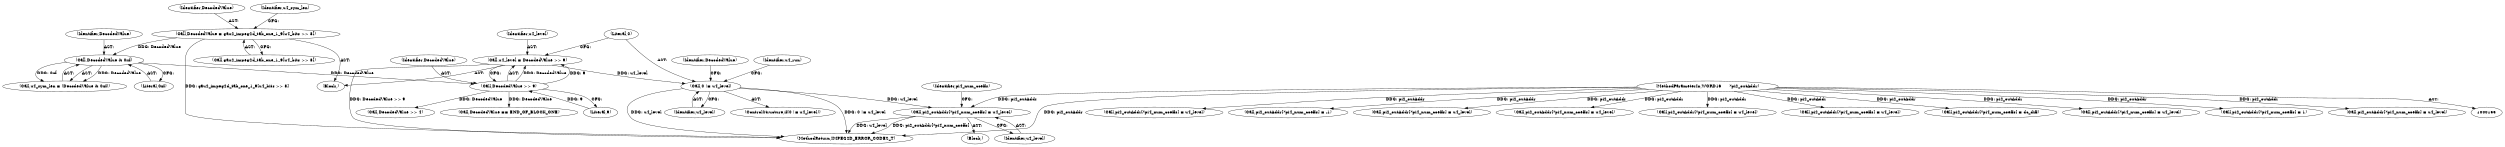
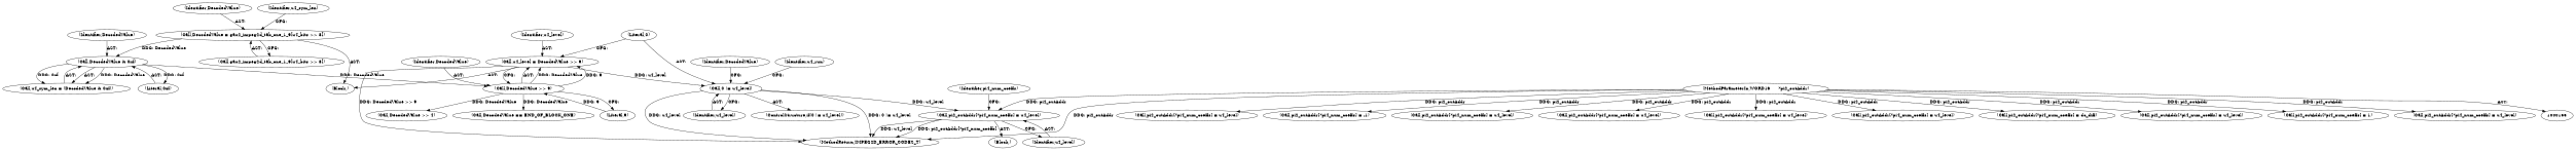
  digraph {
    n1 [label="(Call,pi2_outAddr[*pi4_num_coeffs] = u4_level)"]
    n2 [label="(Block,)"]
    n3 [label="(MethodReturn,IMPEG2D_ERROR_CODES_T)"]
    n4 [label="(Identifier,u4_level)"]
    n5 [label="(Call,0 != u4_level)"]
    n6 [label="(Identifier,u4_level)"]
    n7 [label="(ControlStructure,if(0 != u4_level))"]
    n8 [label="(Call,u4_level = DecodedValue >> 9)"]
    n9 [label="(Call,DecodedValue >> 9)"]
    n10 [label="(Block,)"]
    n11 [label="(Literal,9)"]
    n12 [label="(Call,DecodedValue >> 4)"]
    n13 [label="(Call,DecodedValue == END_OF_BLOCK_ONE)"]
    n14 [label="(Call,DecodedValue & 0xf)"]
    n15 [label="(Call,u4_sym_len = (DecodedValue & 0xf))"]
    n16 [label="(Literal,0xf)"]
    n17 [label="(Call,DecodedValue = gau2_impeg2d_tab_one_1_9[u4_bits >> 8])"]
    n18 [label="(Call,gau2_impeg2d_tab_one_1_9[u4_bits >> 8])"]
    n19 [label="(MethodParameterIn,WORD16      *pi2_outAddr)"]
    n20 [label="(Call,pi2_outAddr[*pi4_num_coeffs] = u4_level)"]
    n21 [label="(Call,pi2_outAddr[*pi4_num_coeffs] = -1)"]
    n22 [label="(Call,pi2_outAddr[*pi4_num_coeffs] = u4_level)"]
    n23 [label="(Call,pi2_outAddr[*pi4_num_coeffs] = u4_level)"]
    n24 [label="(Call,pi2_outAddr[*pi4_num_coeffs] = u4_level)"]
    n25 [label="(Call,pi2_outAddr[*pi4_num_coeffs] = u4_level)"]
    n26 [label="(Call,pi2_outAddr[*pi4_num_coeffs] = dc_diff)"]
    n27 [label="(Call,pi2_outAddr[*pi4_num_coeffs] = u4_level)"]
    n28 [label="(Call,pi2_outAddr[*pi4_num_coeffs] = 1)"]
    n29 [label="(Call,pi2_outAddr[*pi4_num_coeffs] = u4_level)"]
    n30 [label=1000153]
    n31 [label="(Identifier,u4_level)"]
    n32 [label="(Identifier,DecodedValue)"]
    n33 [label="(Identifier,DecodedValue)"]
    n34 [label="(Literal,0)"]
    n35 [label="(Identifier,DecodedValue)"]
    n36 [label="(Identifier,DecodedValue)"]
    n37 [label="(Identifier,u4_sym_len)"]
    n38 [label="(Identifier,u4_run)"]
    n39 [label="(Identifier,pi4_num_coeffs)"]
    n1 -> n2 [label="AST: "]
    n1 -> n3 [label="DDG: u4_level"]
    n1 -> n3 [label="DDG: pi2_outAddr[*pi4_num_coeffs]"]
    n1 -> n4 [label="CFG: "]
    n4 -> n1 [label="AST: "]
    n5 -> n1 [label="DDG: u4_level"]
    n5 -> n3 [label="DDG: u4_level"]
    n5 -> n3 [label="DDG: 0 != u4_level"]
    n5 -> n6 [label="CFG: "]
    n5 -> n7 [label="AST: "]
    n6 -> n5 [label="AST: "]
    n8 -> n3 [label="DDG: DecodedValue >> 9"]
    n8 -> n5 [label="DDG: u4_level"]
    n8 -> n9 [label="CFG: "]
    n8 -> n10 [label="AST: "]
    n9 -> n8 [label="AST: "]
    n9 -> n8 [label="DDG: DecodedValue"]
    n9 -> n8 [label="DDG: 9"]
    n9 -> n11 [label="CFG: "]
    n9 -> n12 [label="DDG: DecodedValue"]
    n9 -> n13 [label="DDG: DecodedValue"]
    n11 -> n9 [label="DDG: 9"]
    n14 -> n9 [label="DDG: DecodedValue"]
    n14 -> n15 [label="AST: "]
    n14 -> n15 [label="DDG: DecodedValue"]
    n14 -> n15 [label="DDG: 0xf"]
-   n14 -> n16 [label="CFG: "]
+   n14 -> n16 [label="DDG: 0xf"]
    n15 -> n14 [label="AST: "]
    n16 -> n14 [label="AST: "]
-   n17 -> n3 [label="DDG: gau2_impeg2d_tab_one_1_9[u4_bits >> 8]"]
    n17 -> n10 [label="AST: "]
    n17 -> n14 [label="DDG: DecodedValue"]
    n17 -> n18 [label="CFG: "]
    n18 -> n17 [label="AST: "]
    n19 -> n1 [label="DDG: pi2_outAddr"]
    n19 -> n3 [label="DDG: pi2_outAddr"]
    n19 -> n20 [label="DDG: pi2_outAddr"]
    n19 -> n21 [label="DDG: pi2_outAddr"]
    n19 -> n22 [label="DDG: pi2_outAddr"]
    n19 -> n23 [label="DDG: pi2_outAddr"]
    n19 -> n24 [label="DDG: pi2_outAddr"]
    n19 -> n25 [label="DDG: pi2_outAddr"]
    n19 -> n26 [label="DDG: pi2_outAddr"]
    n19 -> n27 [label="DDG: pi2_outAddr"]
    n19 -> n28 [label="DDG: pi2_outAddr"]
    n19 -> n29 [label="DDG: pi2_outAddr"]
    n19 -> n30 [label="AST: "]
    n31 -> n8 [label="AST: "]
    n32 -> n14 [label="AST: "]
    n33 -> n17 [label="AST: "]
    n34 -> n5 [label="AST: "]
    n34 -> n8 [label="CFG: "]
    n35 -> n5 [label="CFG: "]
    n36 -> n9 [label="AST: "]
    n37 -> n17 [label="CFG: "]
    n38 -> n5 [label="CFG: "]
    n39 -> n1 [label="CFG: "]
  }
